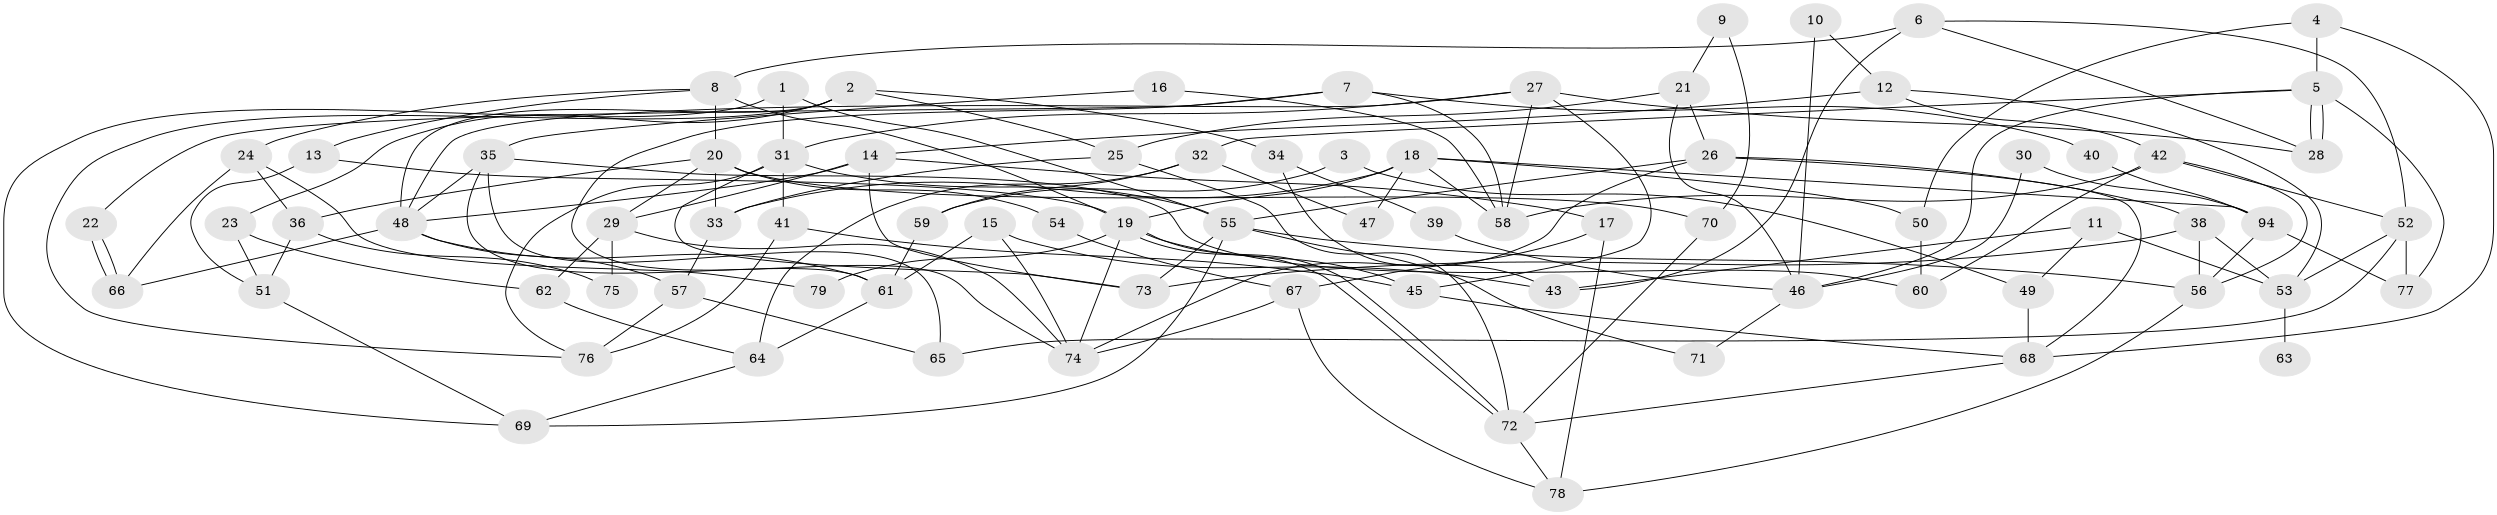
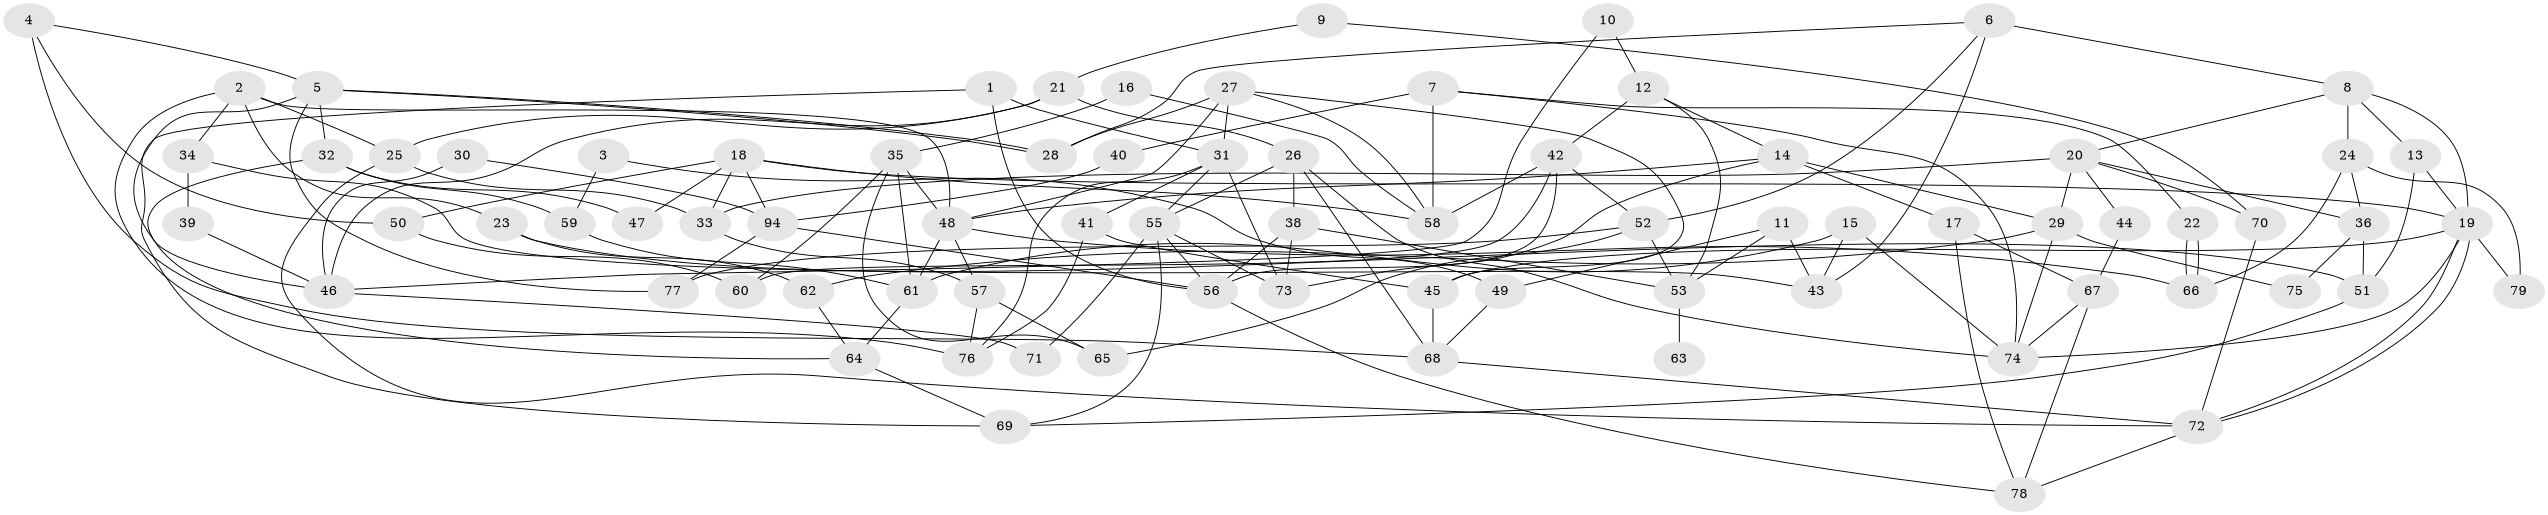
  graph {
    node [color=gray90 style=filled]
    1
    31
    56
    69
    76
    73
    55
    41
    78
    2
    23
    25
    34
    48
    51
    62
    33
    72
    43
    39
    61
    66
    57
    3
    49
    59
    68
    4
    5
    50
    28
    32
    46
    77
    60
    47
    64
    71
    6
    8
    52
    13
    19
    20
    24
    53
    65
    7
    22
    40
    58
    74
    n53 [label=94]
    45
    79
    70
    29
    36
-   54
+   54 [label=44]
    9
    21
    26
    10
    12
    14
    42
    11
    63
    17
    67
    75
    15
    16
    35
    18
    38
    27
    30
    1 -- 31
-   1 -- 55
+   1 -- 56
    1 -- 69
    31 -- 76
    31 -- 73
    31 -- 55
    31 -- 41
    56 -- 78
    55 -- 56
    55 -- 69
    55 -- 73
    55 -- 71
    41 -- 76
    41 -- 45
    2 -- 76
    2 -- 23
    2 -- 25
    2 -- 34
    2 -- 48
    23 -- 51
    23 -- 62
    25 -- 33
    25 -- 72
    34 -- 43
    34 -- 39
    48 -- 61
    48 -- 66
    48 -- 57
    51 -- 69
    62 -- 64
    33 -- 57
    72 -- 78
    39 -- 46
    61 -- 64
    57 -- 76
    57 -- 65
    3 -- 49
    3 -- 59
    49 -- 68
    59 -- 61
    68 -- 72
    4 -- 68
    4 -- 5
    4 -- 50
    5 -- 28
    5 -- 28
    5 -- 32
    5 -- 46
    5 -- 77
    50 -- 60
    32 -- 59
    32 -- 47
    32 -- 64
    46 -- 71
    64 -- 69
    6 -- 43
    6 -- 28
    6 -- 8
    6 -- 52
    8 -- 13
    8 -- 19
    8 -- 20
    8 -- 24
    52 -- 77
    52 -- 53
    52 -- 65
    13 -- 51
    13 -- 19
    19 -- 72
    19 -- 72
    19 -- 74
    19 -- 45
    19 -- 79
    20 -- 33
    20 -- 70
    20 -- 29
    20 -- 36
    20 -- 54
    24 -- 66
    24 -- 79
    24 -- 36
    53 -- 63
    7 -- 22
    7 -- 40
    7 -- 58
    7 -- 74
    22 -- 66
    22 -- 66
    40 -- n53
    n53 -- 56
    n53 -- 77
    45 -- 68
    70 -- 72
    29 -- 62
    29 -- 74
    29 -- 75
    36 -- 51
    36 -- 75
    54 -- 67
    9 -- 70
    9 -- 21
    21 -- 25
    21 -- 46
    21 -- 26
    26 -- 55
    26 -- 68
    26 -- 74
    26 -- 38
    10 -- 46
    10 -- 12
    12 -- 53
    12 -- 14
    12 -- 42
    14 -- 73
    14 -- 48
    14 -- 29
    14 -- 17
    42 -- 56
    42 -- 60
    42 -- 52
    42 -- 58
    11 -- 43
    11 -- 49
    11 -- 53
    17 -- 78
    17 -- 67
    67 -- 78
    67 -- 74
    15 -- 43
    15 -- 61
    15 -- 74
    16 -- 58
    16 -- 35
    35 -- 48
    35 -- 61
    35 -- 60
    35 -- 65
    18 -- 33
    18 -- 50
    18 -- 47
    18 -- 19
    18 -- 58
    18 -- n53
    38 -- 56
    38 -- 73
    38 -- 53
    27 -- 31
    27 -- 48
    27 -- 28
    27 -- 58
    27 -- 45
    30 -- 46
    30 -- n53
  }
